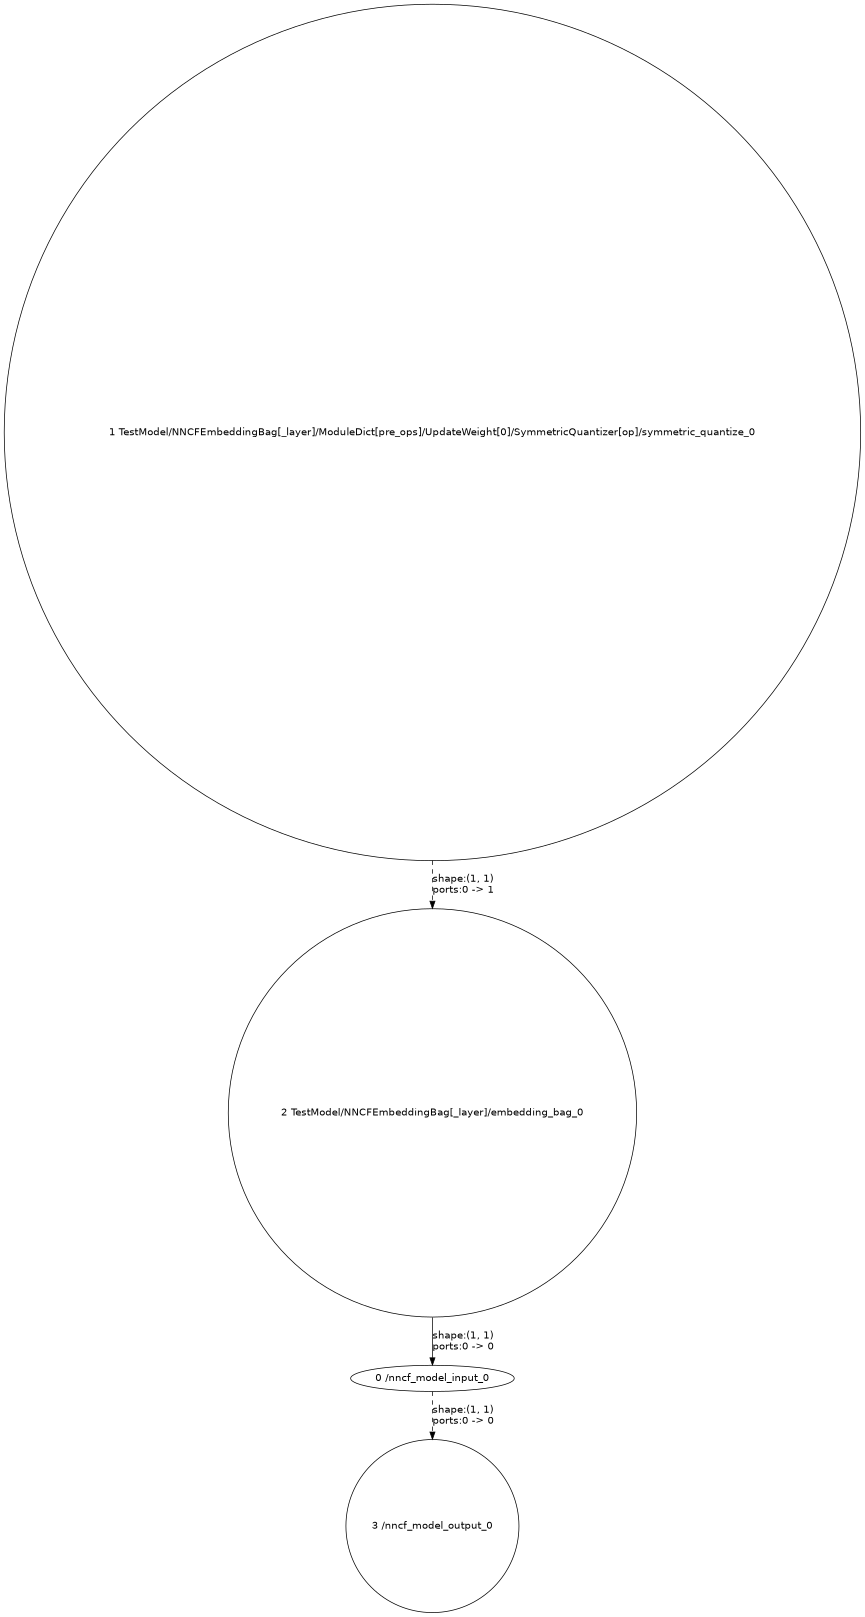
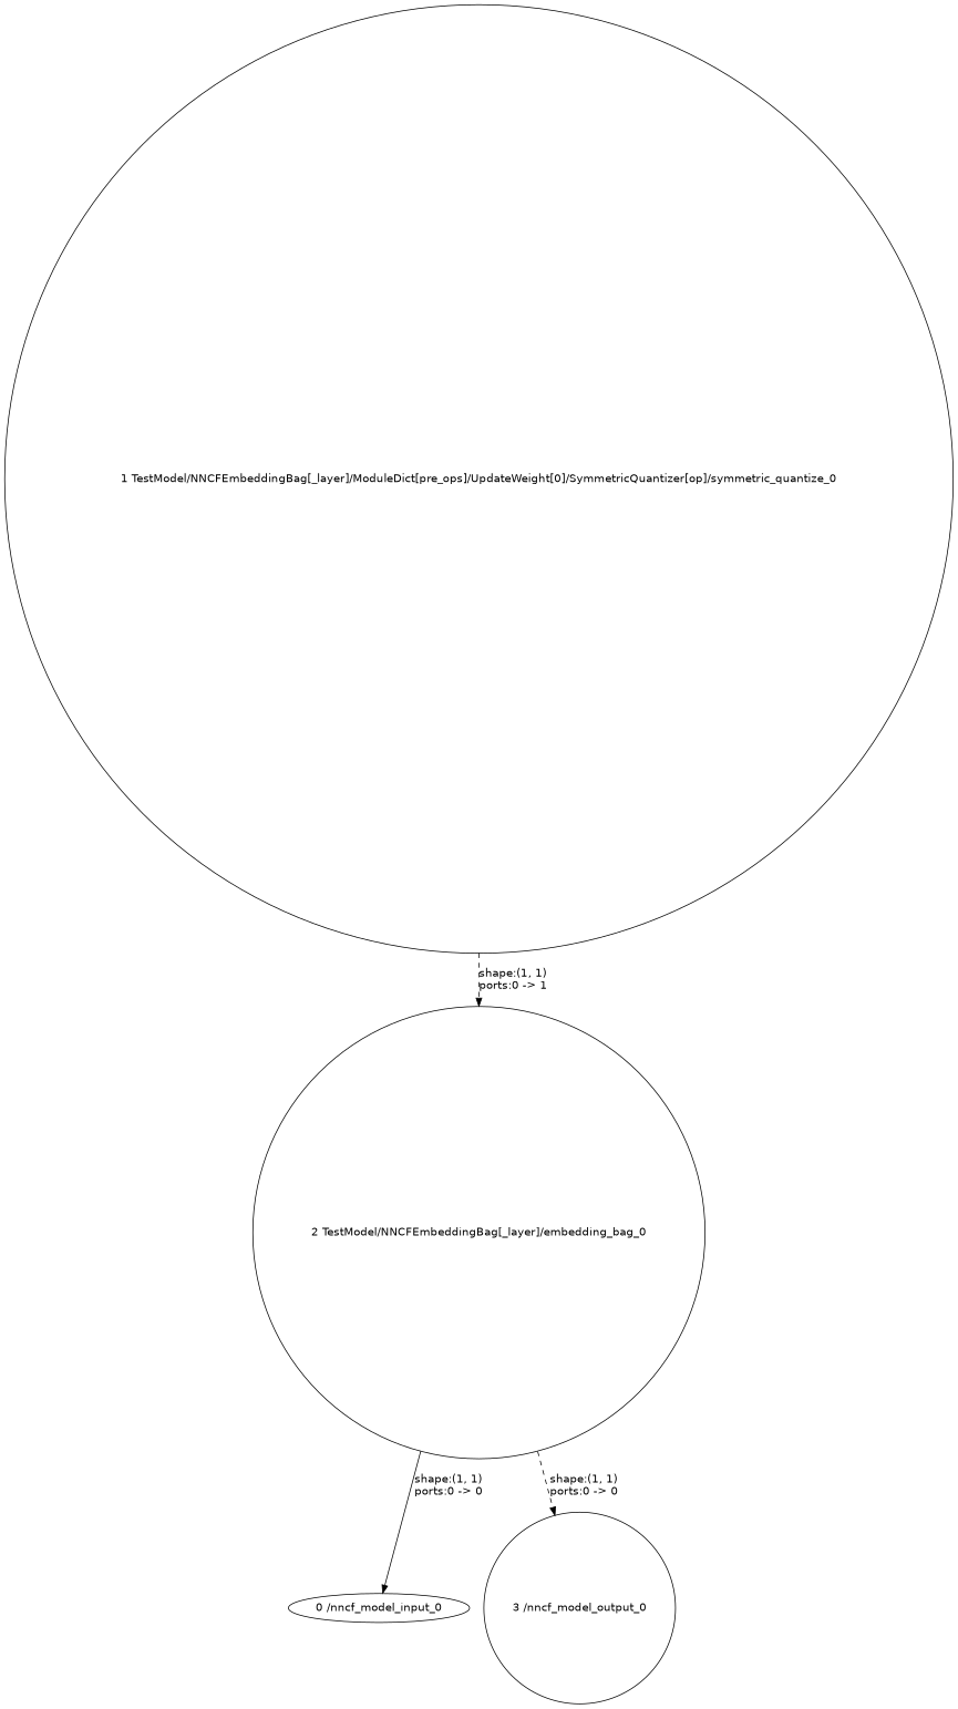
  strict digraph {
    fontname="DejaVu Sans"
    node [fontname="DejaVu Sans" shape=circle]
    edge [fontname="DejaVu Sans" style=dashed]
    "0 /nncf_model_input_0" [shape=ellipse type=nncf_model_input]
    "2 TestModel/NNCFEmbeddingBag[_layer]/embedding_bag_0" [type=embedding_bag]
    "3 /nncf_model_output_0" [type=nncf_model_output]
    "1 TestModel/NNCFEmbeddingBag[_layer]/ModuleDict[pre_ops]/UpdateWeight[0]/SymmetricQuantizer[op]/symmetric_quantize_0" [type=symmetric_quantize]
    "2 TestModel/NNCFEmbeddingBag[_layer]/embedding_bag_0" -> "0 /nncf_model_input_0" [label="shape:(1, 1)\nports:0 -> 0" style=solid]
-   "0 /nncf_model_input_0" -> "3 /nncf_model_output_0" [label="shape:(1, 1)\nports:0 -> 0"]
+   "2 TestModel/NNCFEmbeddingBag[_layer]/embedding_bag_0" -> "3 /nncf_model_output_0" [label="shape:(1, 1)\nports:0 -> 0"]
    "1 TestModel/NNCFEmbeddingBag[_layer]/ModuleDict[pre_ops]/UpdateWeight[0]/SymmetricQuantizer[op]/symmetric_quantize_0" -> "2 TestModel/NNCFEmbeddingBag[_layer]/embedding_bag_0" [label="shape:(1, 1)\nports:0 -> 1"]
  }
